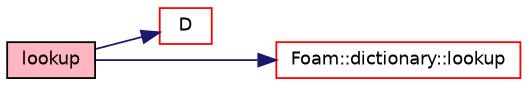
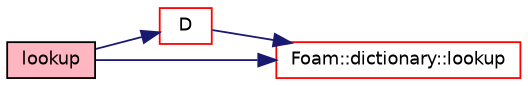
  digraph {
    rankdir=LR
    node [color=red fillcolor=white fontname=Helvetica fontsize=10 shape=record style=filled]
    edge [color=midnightblue fontname=Helvetica fontsize=10 labelfontname=Helvetica labelfontsize=10 style=solid]
    n1 [color=black fillcolor=lightpink fontcolor=black height=0.2 label=lookup width=0.4]
    n2 [height=0.2 label=D width=0.4]
    n3 [height=0.2 label="Foam::dictionary::lookup" width=0.4]
    n1 -> n2
    n1 -> n3
+   n2 -> n3
  }
